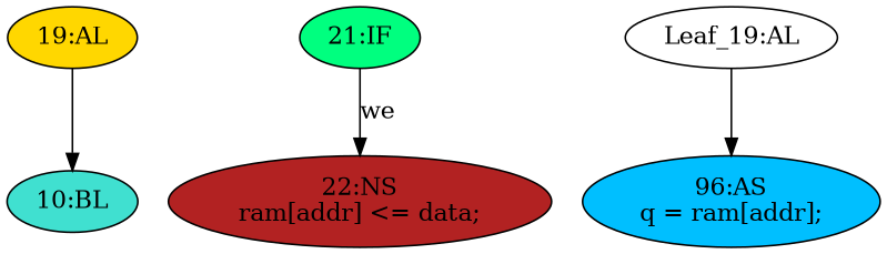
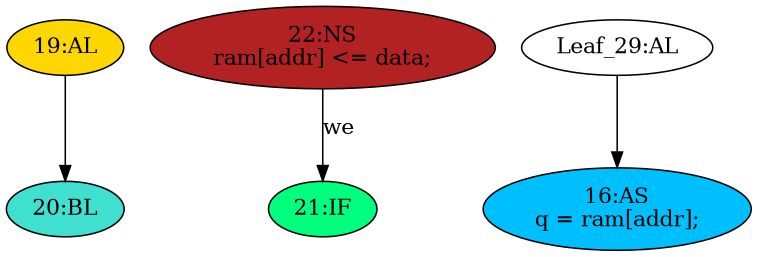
  strict digraph {
    node [statements="[]" style=filled]
-   n1 [ast="<pyverilog.vparser.ast.Block object at 0x7f271c331390>" fillcolor=turquoise label="10:BL" typ=Block]
+   n1 [ast="<pyverilog.vparser.ast.Block object at 0x7f271c331390>" fillcolor=turquoise label="20:BL" typ=Block]
    n2 [ast="<pyverilog.vparser.ast.IfStatement object at 0x7f271c331150>" fillcolor=springgreen label="21:IF" typ=IfStatement]
    n3 [ast="<pyverilog.vparser.ast.NonblockingSubstitution object at 0x7f271c33dc50>" fillcolor=firebrick label="22:NS\nram[addr] <= data;" statements="[<pyverilog.vparser.ast.NonblockingSubstitution object at 0x7f271c33dc50>]" typ=NonblockingSubstitution]
-   n4 [ast="<pyverilog.vparser.ast.Assign object at 0x7f271c2ce290>" def_var="['q']" fillcolor=deepskyblue label="96:AS\nq = ram[addr];" typ=Assign use_var="['ram', 'addr']"]
+   n4 [ast="<pyverilog.vparser.ast.Assign object at 0x7f271c2ce290>" def_var="['q']" fillcolor=deepskyblue label="16:AS\nq = ram[addr];" typ=Assign use_var="['ram', 'addr']"]
    n5 [ast="<pyverilog.vparser.ast.Always object at 0x7f271c331550>" clk_sens=True fillcolor=gold label="19:AL" sens="['clk']" typ=Always use_var="['we', 'data']"]
-   n6 [def_var="['ram']" label="Leaf_19:AL" statements="" style=""]
-   n2 -> n3 [cond="['we']" label=we lineno=21]
+   n6 [def_var="['ram']" label="Leaf_29:AL" statements="" style=""]
+   n3 -> n2 [cond="['we']" label=we lineno=21]
    n5 -> n1 [cond="[]" lineno=None]
    n6 -> n4
  }
